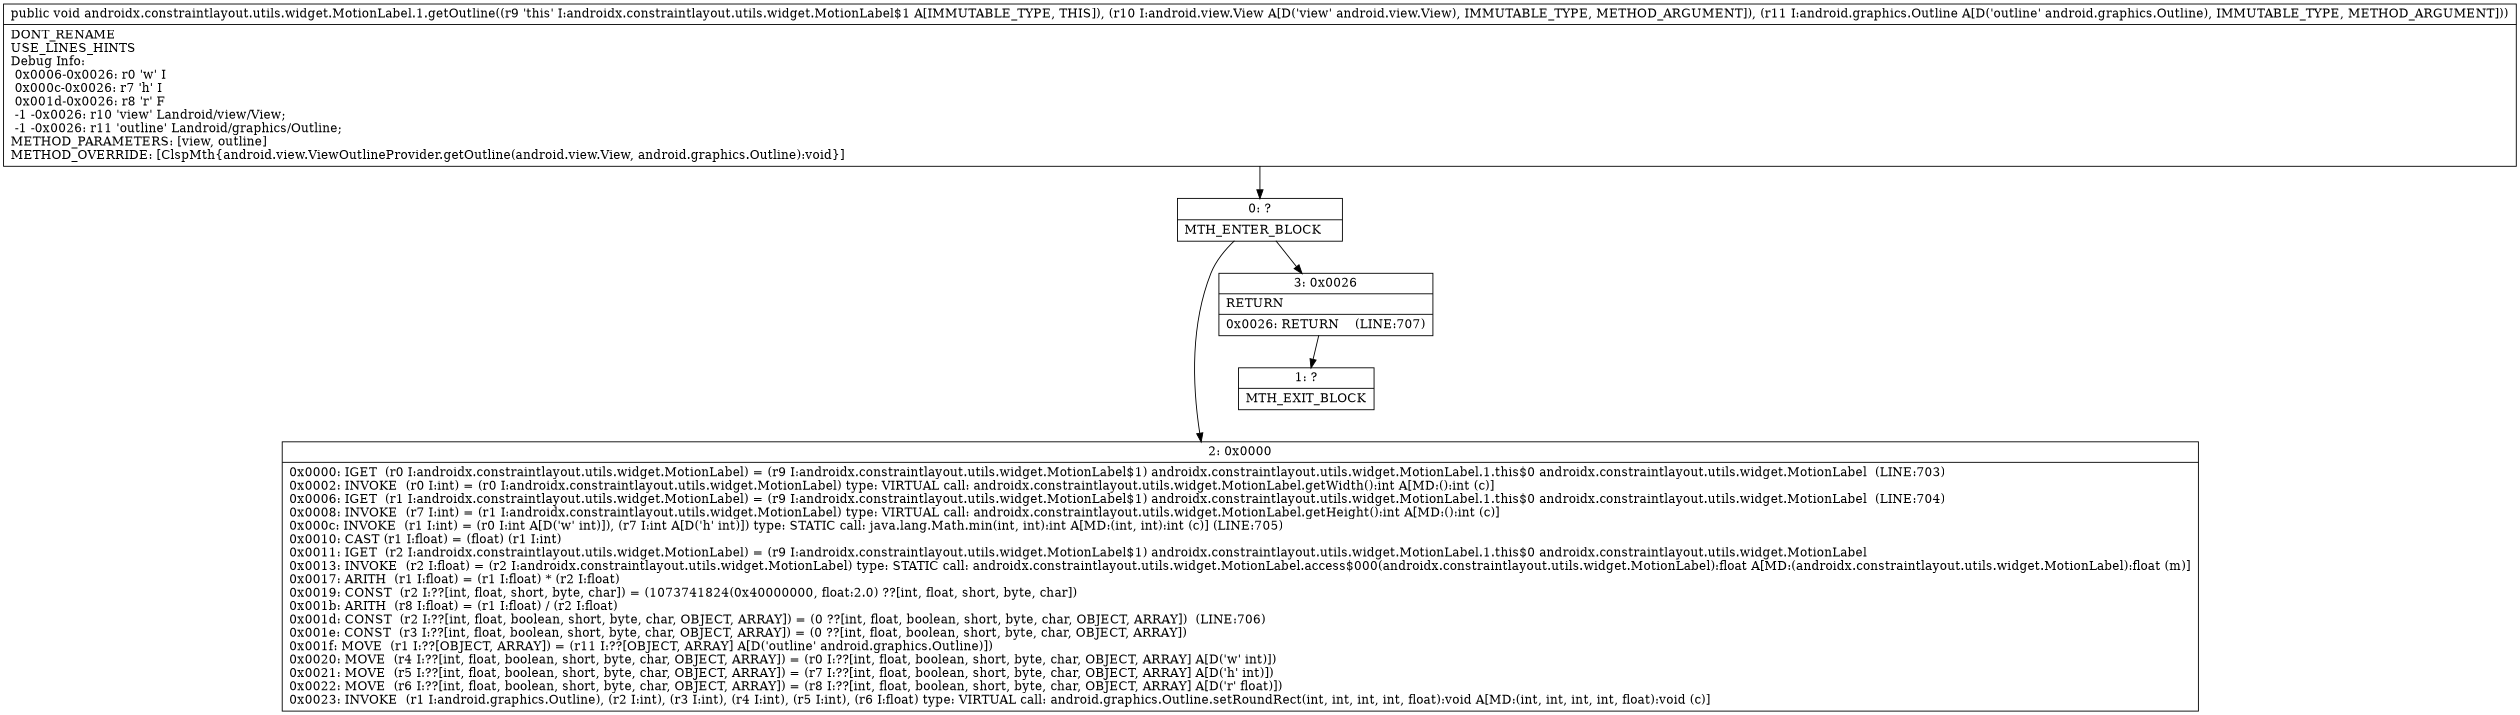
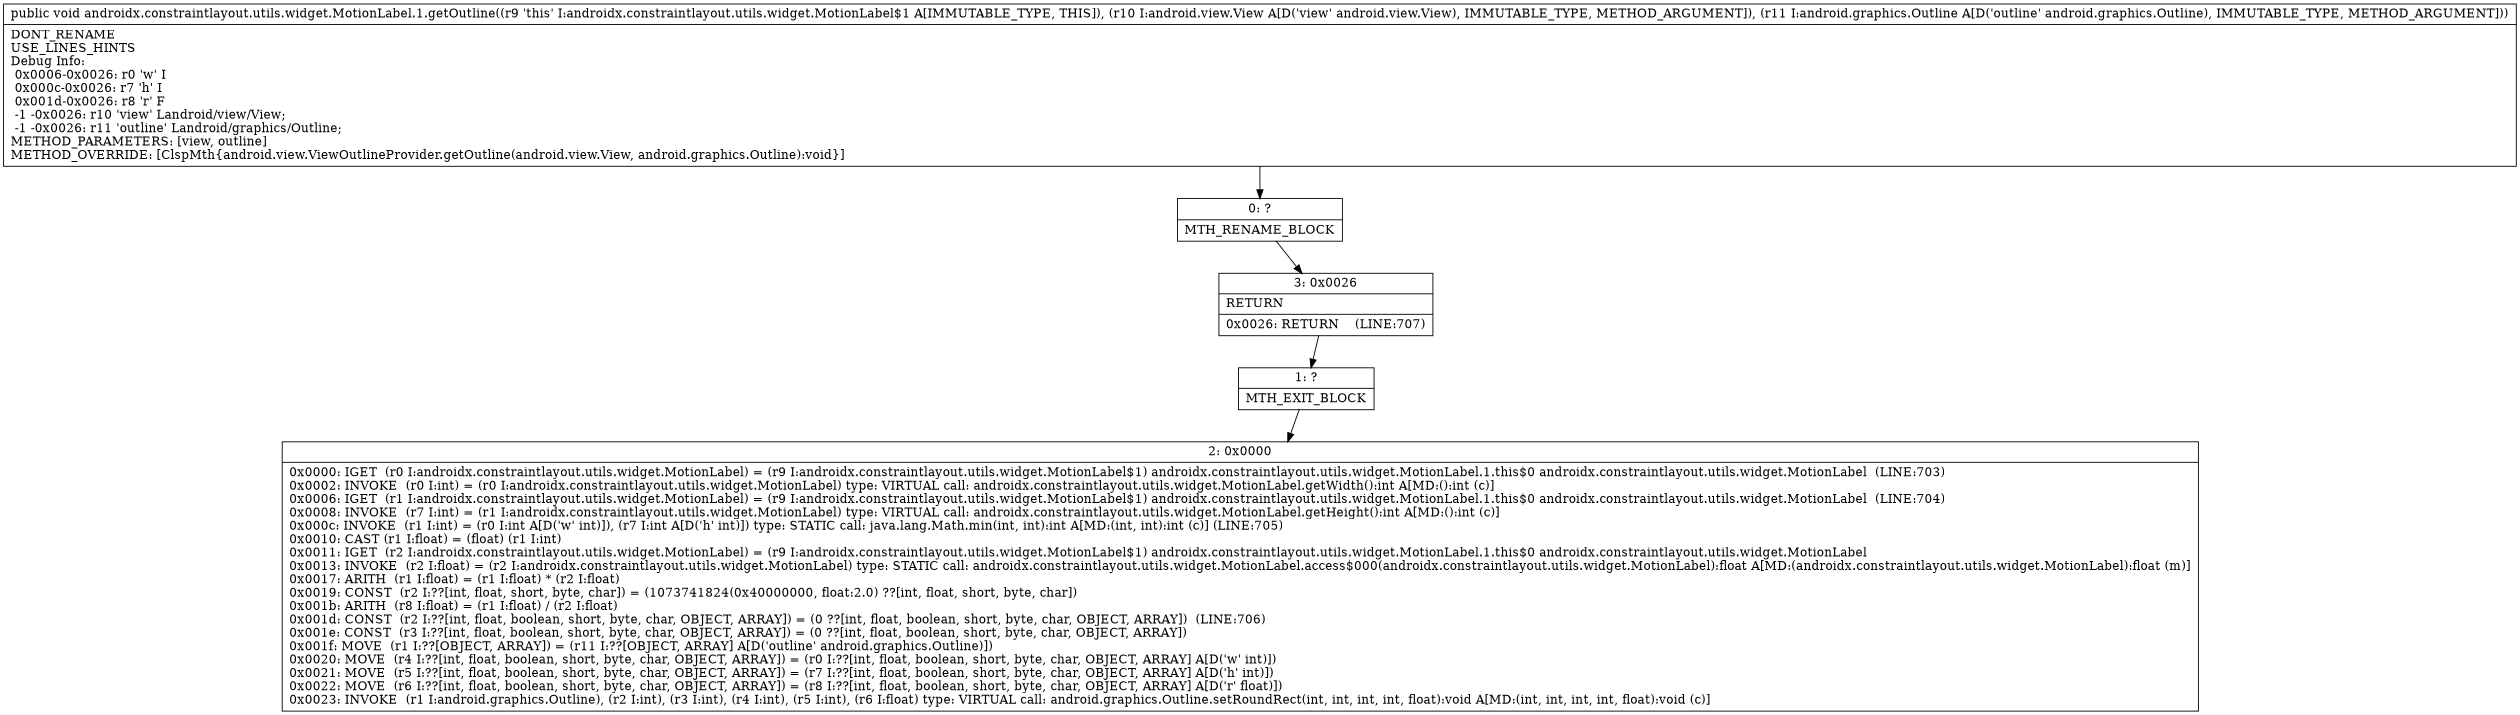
  digraph {
    node [shape=record]
-   n1 [label="{0\:\ ?|MTH_ENTER_BLOCK\l}"]
+   n1 [label="{0\:\ ?|MTH_RENAME_BLOCK\l}"]
    n2 [label="{2\:\ 0x0000|0x0000: IGET  (r0 I:androidx.constraintlayout.utils.widget.MotionLabel) = (r9 I:androidx.constraintlayout.utils.widget.MotionLabel$1) androidx.constraintlayout.utils.widget.MotionLabel.1.this$0 androidx.constraintlayout.utils.widget.MotionLabel  (LINE:703)\l0x0002: INVOKE  (r0 I:int) = (r0 I:androidx.constraintlayout.utils.widget.MotionLabel) type: VIRTUAL call: androidx.constraintlayout.utils.widget.MotionLabel.getWidth():int A[MD:():int (c)]\l0x0006: IGET  (r1 I:androidx.constraintlayout.utils.widget.MotionLabel) = (r9 I:androidx.constraintlayout.utils.widget.MotionLabel$1) androidx.constraintlayout.utils.widget.MotionLabel.1.this$0 androidx.constraintlayout.utils.widget.MotionLabel  (LINE:704)\l0x0008: INVOKE  (r7 I:int) = (r1 I:androidx.constraintlayout.utils.widget.MotionLabel) type: VIRTUAL call: androidx.constraintlayout.utils.widget.MotionLabel.getHeight():int A[MD:():int (c)]\l0x000c: INVOKE  (r1 I:int) = (r0 I:int A[D('w' int)]), (r7 I:int A[D('h' int)]) type: STATIC call: java.lang.Math.min(int, int):int A[MD:(int, int):int (c)] (LINE:705)\l0x0010: CAST (r1 I:float) = (float) (r1 I:int) \l0x0011: IGET  (r2 I:androidx.constraintlayout.utils.widget.MotionLabel) = (r9 I:androidx.constraintlayout.utils.widget.MotionLabel$1) androidx.constraintlayout.utils.widget.MotionLabel.1.this$0 androidx.constraintlayout.utils.widget.MotionLabel \l0x0013: INVOKE  (r2 I:float) = (r2 I:androidx.constraintlayout.utils.widget.MotionLabel) type: STATIC call: androidx.constraintlayout.utils.widget.MotionLabel.access$000(androidx.constraintlayout.utils.widget.MotionLabel):float A[MD:(androidx.constraintlayout.utils.widget.MotionLabel):float (m)]\l0x0017: ARITH  (r1 I:float) = (r1 I:float) * (r2 I:float) \l0x0019: CONST  (r2 I:??[int, float, short, byte, char]) = (1073741824(0x40000000, float:2.0) ??[int, float, short, byte, char]) \l0x001b: ARITH  (r8 I:float) = (r1 I:float) \/ (r2 I:float) \l0x001d: CONST  (r2 I:??[int, float, boolean, short, byte, char, OBJECT, ARRAY]) = (0 ??[int, float, boolean, short, byte, char, OBJECT, ARRAY])  (LINE:706)\l0x001e: CONST  (r3 I:??[int, float, boolean, short, byte, char, OBJECT, ARRAY]) = (0 ??[int, float, boolean, short, byte, char, OBJECT, ARRAY]) \l0x001f: MOVE  (r1 I:??[OBJECT, ARRAY]) = (r11 I:??[OBJECT, ARRAY] A[D('outline' android.graphics.Outline)]) \l0x0020: MOVE  (r4 I:??[int, float, boolean, short, byte, char, OBJECT, ARRAY]) = (r0 I:??[int, float, boolean, short, byte, char, OBJECT, ARRAY] A[D('w' int)]) \l0x0021: MOVE  (r5 I:??[int, float, boolean, short, byte, char, OBJECT, ARRAY]) = (r7 I:??[int, float, boolean, short, byte, char, OBJECT, ARRAY] A[D('h' int)]) \l0x0022: MOVE  (r6 I:??[int, float, boolean, short, byte, char, OBJECT, ARRAY]) = (r8 I:??[int, float, boolean, short, byte, char, OBJECT, ARRAY] A[D('r' float)]) \l0x0023: INVOKE  (r1 I:android.graphics.Outline), (r2 I:int), (r3 I:int), (r4 I:int), (r5 I:int), (r6 I:float) type: VIRTUAL call: android.graphics.Outline.setRoundRect(int, int, int, int, float):void A[MD:(int, int, int, int, float):void (c)]\l}"]
    n3 [label="{3\:\ 0x0026|RETURN\l|0x0026: RETURN    (LINE:707)\l}"]
    n4 [label="{1\:\ ?|MTH_EXIT_BLOCK\l}"]
    n5 [label="{public void androidx.constraintlayout.utils.widget.MotionLabel.1.getOutline((r9 'this' I:androidx.constraintlayout.utils.widget.MotionLabel$1 A[IMMUTABLE_TYPE, THIS]), (r10 I:android.view.View A[D('view' android.view.View), IMMUTABLE_TYPE, METHOD_ARGUMENT]), (r11 I:android.graphics.Outline A[D('outline' android.graphics.Outline), IMMUTABLE_TYPE, METHOD_ARGUMENT]))  | DONT_RENAME\lUSE_LINES_HINTS\lDebug Info:\l  0x0006\-0x0026: r0 'w' I\l  0x000c\-0x0026: r7 'h' I\l  0x001d\-0x0026: r8 'r' F\l  \-1 \-0x0026: r10 'view' Landroid\/view\/View;\l  \-1 \-0x0026: r11 'outline' Landroid\/graphics\/Outline;\lMETHOD_PARAMETERS: [view, outline]\lMETHOD_OVERRIDE: [ClspMth\{android.view.ViewOutlineProvider.getOutline(android.view.View, android.graphics.Outline):void\}]\l}"]
-   n1 -> n2
+   n4 -> n2
    n1 -> n3
    n3 -> n4
    n5 -> n1
  }
